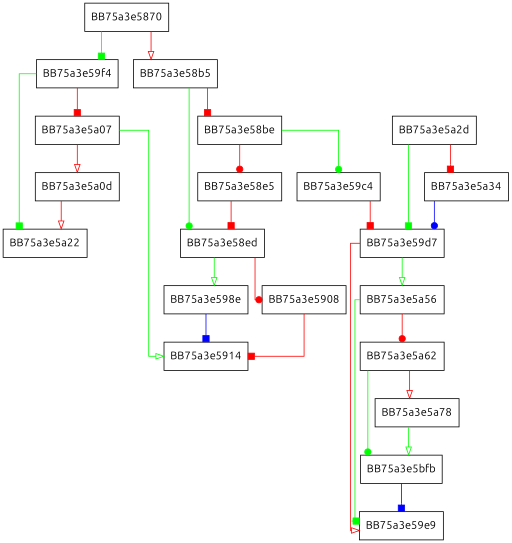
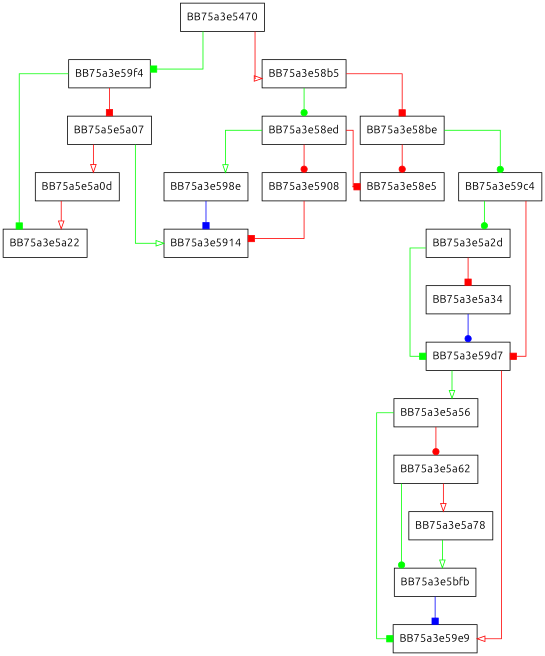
  digraph {
    fontname=Ubuntu
    splines=ortho
    node [fontname=Ubuntu shape=box]
    edge [arrowhead=box color=red fontname=Ubuntu]
-   BB75a3e5870
+   BB75a3e5870 [label=BB75a3e5470]
    BB75a3e59f4
    BB75a3e58b5
    BB75a3e5a22
-   BB75a3e5a07
+   BB75a3e5a07 [label=BB75a5e5a07]
    BB75a3e58ed
    BB75a3e58be
    BB75a3e5914
-   BB75a3e5a0d
+   BB75a3e5a0d [label=BB75a5e5a0d]
    BB75a3e598e
    BB75a3e5908
    BB75a3e59c4
    BB75a3e58e5
    BB75a3e5a2d
    BB75a3e59d7
    BB75a3e5a34
    BB75a3e5a56
    BB75a3e59e9
    BB75a3e5a62
    BB75a3e5bfb
    BB75a3e5a78
    BB75a3e5870 -> BB75a3e59f4 [color=green]
    BB75a3e5870 -> BB75a3e58b5 [arrowhead=onormal]
    BB75a3e59f4 -> BB75a3e5a22 [color=green]
    BB75a3e59f4 -> BB75a3e5a07
    BB75a3e58b5 -> BB75a3e58ed [arrowhead=dot color=green]
    BB75a3e58b5 -> BB75a3e58be
    BB75a3e5a07 -> BB75a3e5914 [arrowhead=onormal color=green]
    BB75a3e5a07 -> BB75a3e5a0d [arrowhead=onormal]
    BB75a3e58ed -> BB75a3e598e [arrowhead=onormal color=green]
    BB75a3e58ed -> BB75a3e5908 [arrowhead=dot]
    BB75a3e58be -> BB75a3e59c4 [arrowhead=dot color=green]
    BB75a3e58be -> BB75a3e58e5 [arrowhead=dot]
    BB75a3e5a0d -> BB75a3e5a22 [arrowhead=onormal]
    BB75a3e598e -> BB75a3e5914 [color=blue]
    BB75a3e5908 -> BB75a3e5914
+   BB75a3e59c4 -> BB75a3e5a2d [arrowhead=dot color=green]
    BB75a3e59c4 -> BB75a3e59d7
-   BB75a3e58e5 -> BB75a3e58ed
+   BB75a3e58ed -> BB75a3e58e5
    BB75a3e5a2d -> BB75a3e59d7 [color=green]
    BB75a3e5a2d -> BB75a3e5a34
    BB75a3e59d7 -> BB75a3e5a56 [arrowhead=onormal color=green]
    BB75a3e59d7 -> BB75a3e59e9 [arrowhead=onormal]
    BB75a3e5a34 -> BB75a3e59d7 [arrowhead=dot color=blue]
    BB75a3e5a56 -> BB75a3e59e9 [color=green]
    BB75a3e5a56 -> BB75a3e5a62 [arrowhead=dot]
    BB75a3e5a62 -> BB75a3e5bfb [arrowhead=dot color=green]
    BB75a3e5a62 -> BB75a3e5a78 [arrowhead=onormal]
    BB75a3e5bfb -> BB75a3e59e9 [color=blue]
    BB75a3e5a78 -> BB75a3e5bfb [arrowhead=onormal color=green]
  }
